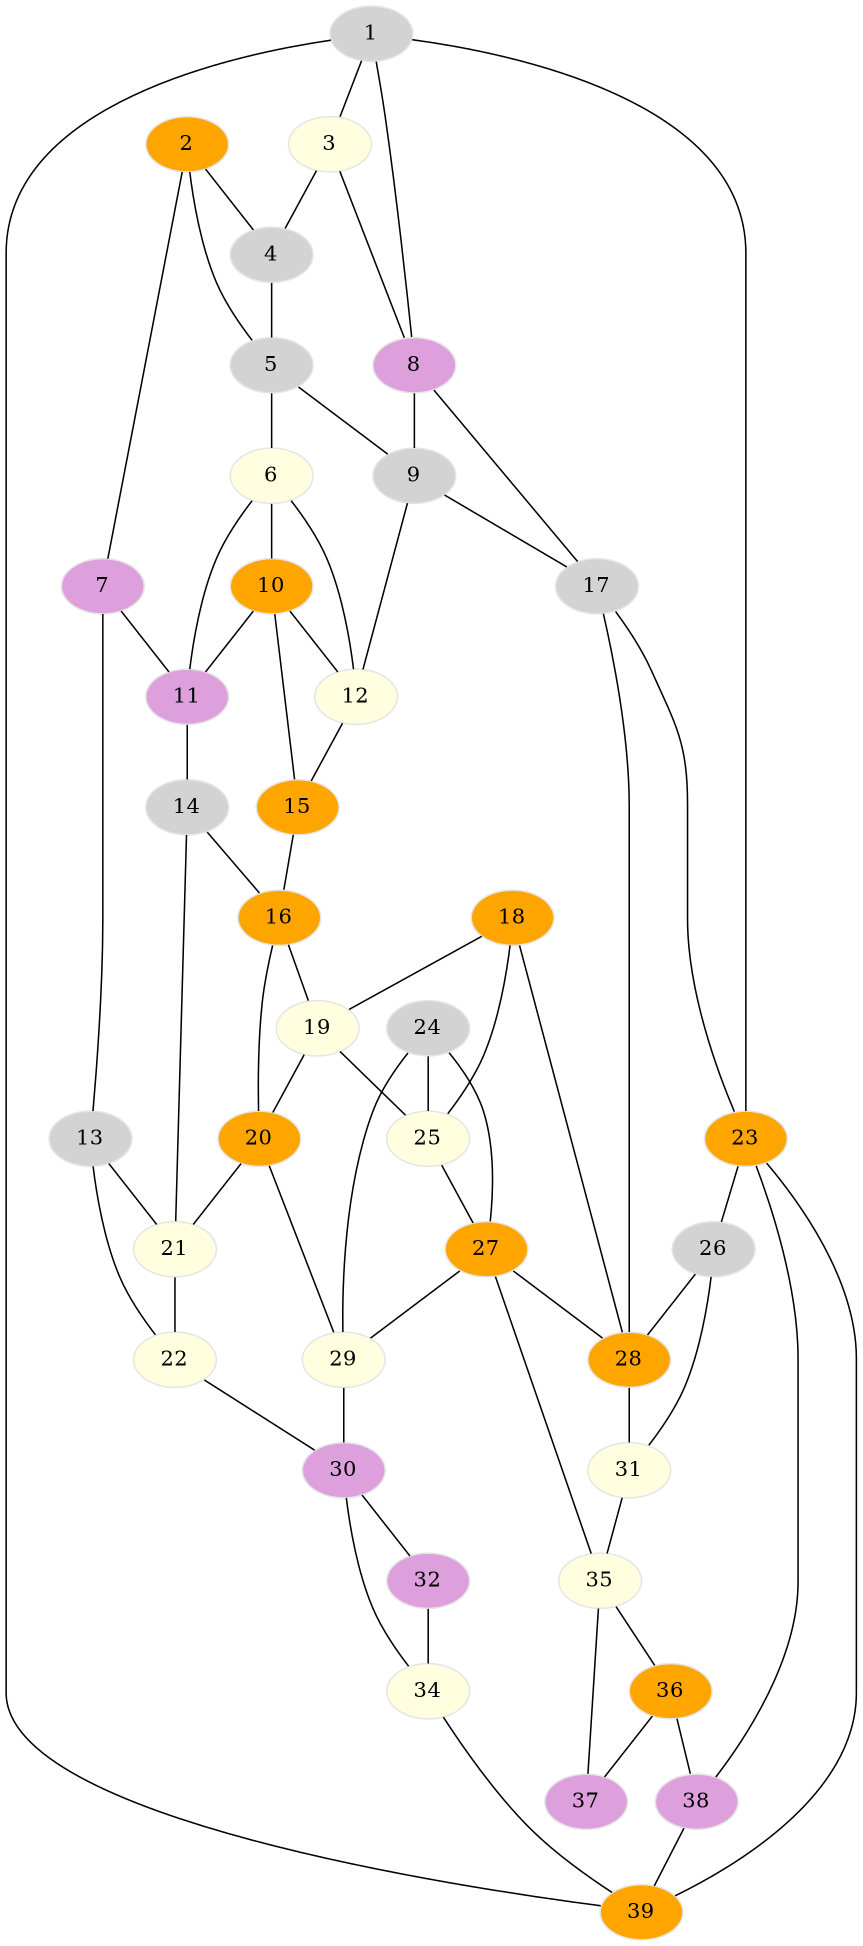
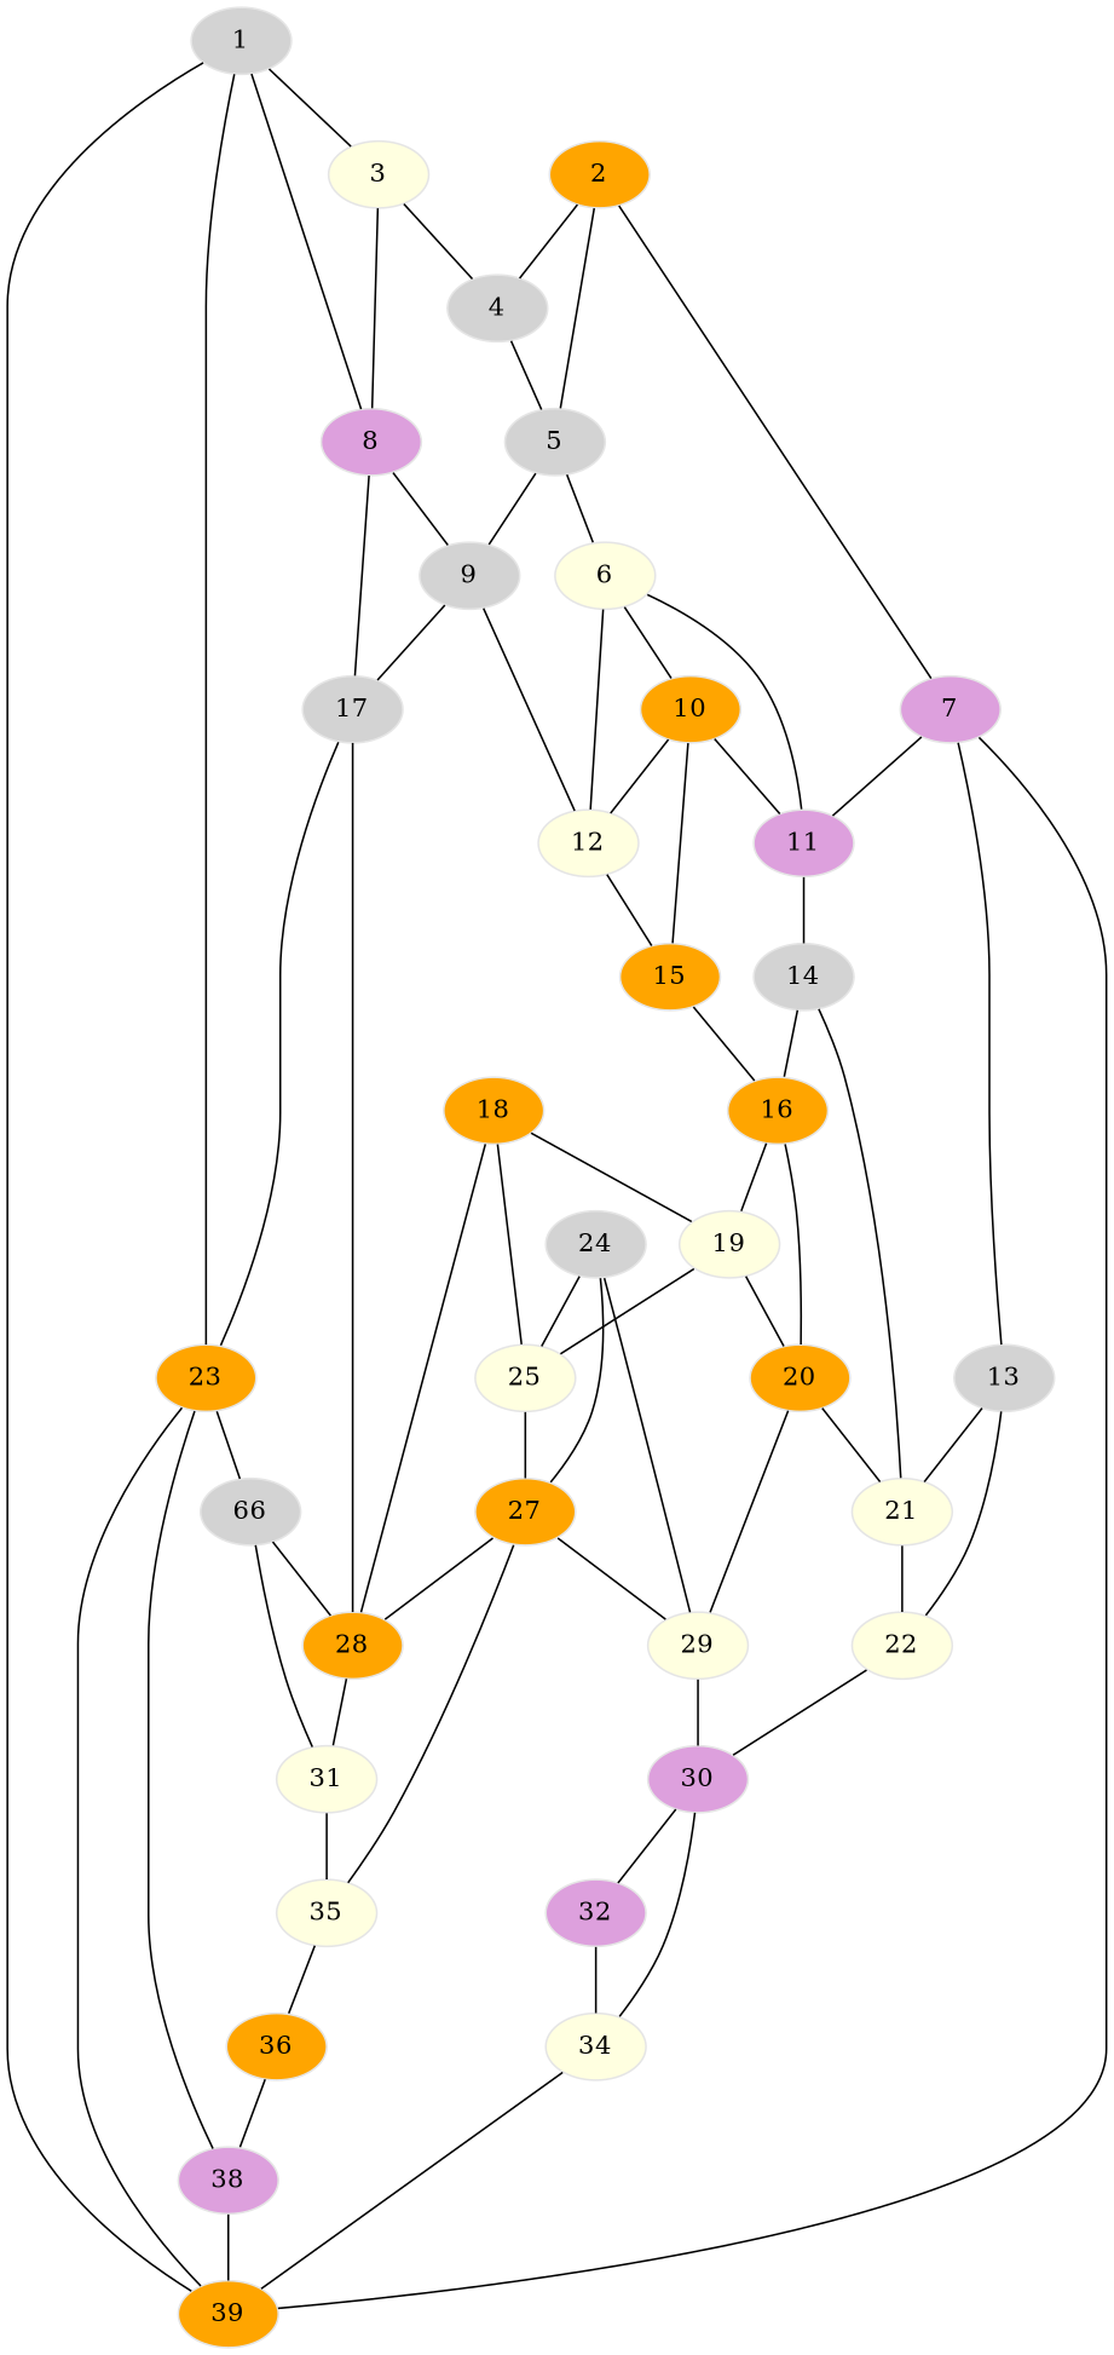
  graph {
    node [color=gray90 fillcolor=lightyellow style=filled]
    edge [weight=1.0]
    1 [fillcolor=lightgrey]
    3
    8 [fillcolor=plum]
    23 [fillcolor=orange]
    39 [fillcolor=orange]
    4 [fillcolor=lightgrey]
    9 [fillcolor=lightgrey]
    17 [fillcolor=lightgrey]
-   26 [fillcolor=lightgrey]
+   26 [fillcolor=lightgrey label=66]
    38 [fillcolor=plum]
    2 [fillcolor=orange]
    5 [fillcolor=lightgrey]
    7 [fillcolor=plum]
    6
    11 [fillcolor=plum]
    13 [fillcolor=lightgrey]
    10 [fillcolor=orange]
    12
    15 [fillcolor=orange]
    14 [fillcolor=lightgrey]
    21
    22
    28 [fillcolor=orange]
    16 [fillcolor=orange]
    30 [fillcolor=plum]
    19
    20 [fillcolor=orange]
    18 [fillcolor=orange]
    25
    29
    31
    27 [fillcolor=orange]
    32 [fillcolor=plum]
    34
    24 [fillcolor=lightgrey]
    35
    36 [fillcolor=orange]
-   37 [fillcolor=plum]
    1 -- 3
    1 -- 8
    1 -- 23
    1 -- 39
    3 -- 8
    3 -- 4
    8 -- 9
    8 -- 17
    23 -- 39
    23 -- 26
    23 -- 38
    4 -- 5
    9 -- 17
    9 -- 12
    17 -- 23
    17 -- 28
    26 -- 28 [weight=2.0]
    26 -- 31
    38 -- 39
    2 -- 4
    2 -- 5
    2 -- 7
    5 -- 9
    5 -- 6
+   7 -- 39
    7 -- 11
    7 -- 13
    6 -- 11
    6 -- 10
    6 -- 12
    11 -- 14
    13 -- 21
    13 -- 22
    10 -- 11
    10 -- 12
    10 -- 15
    12 -- 15
    15 -- 16
    14 -- 21
    14 -- 16
    21 -- 22
    22 -- 30
    28 -- 31
    16 -- 19
    16 -- 20
    30 -- 32
    30 -- 34
    19 -- 20
    19 -- 25
    20 -- 21
    20 -- 29
    18 -- 28
    18 -- 19
    18 -- 25
    25 -- 27
    29 -- 30
    31 -- 35
    27 -- 28
    27 -- 29
    27 -- 35
    32 -- 34
    34 -- 39
    24 -- 25
    24 -- 29
    24 -- 27
    35 -- 36
-   35 -- 37
    36 -- 38
-   36 -- 37
  }
